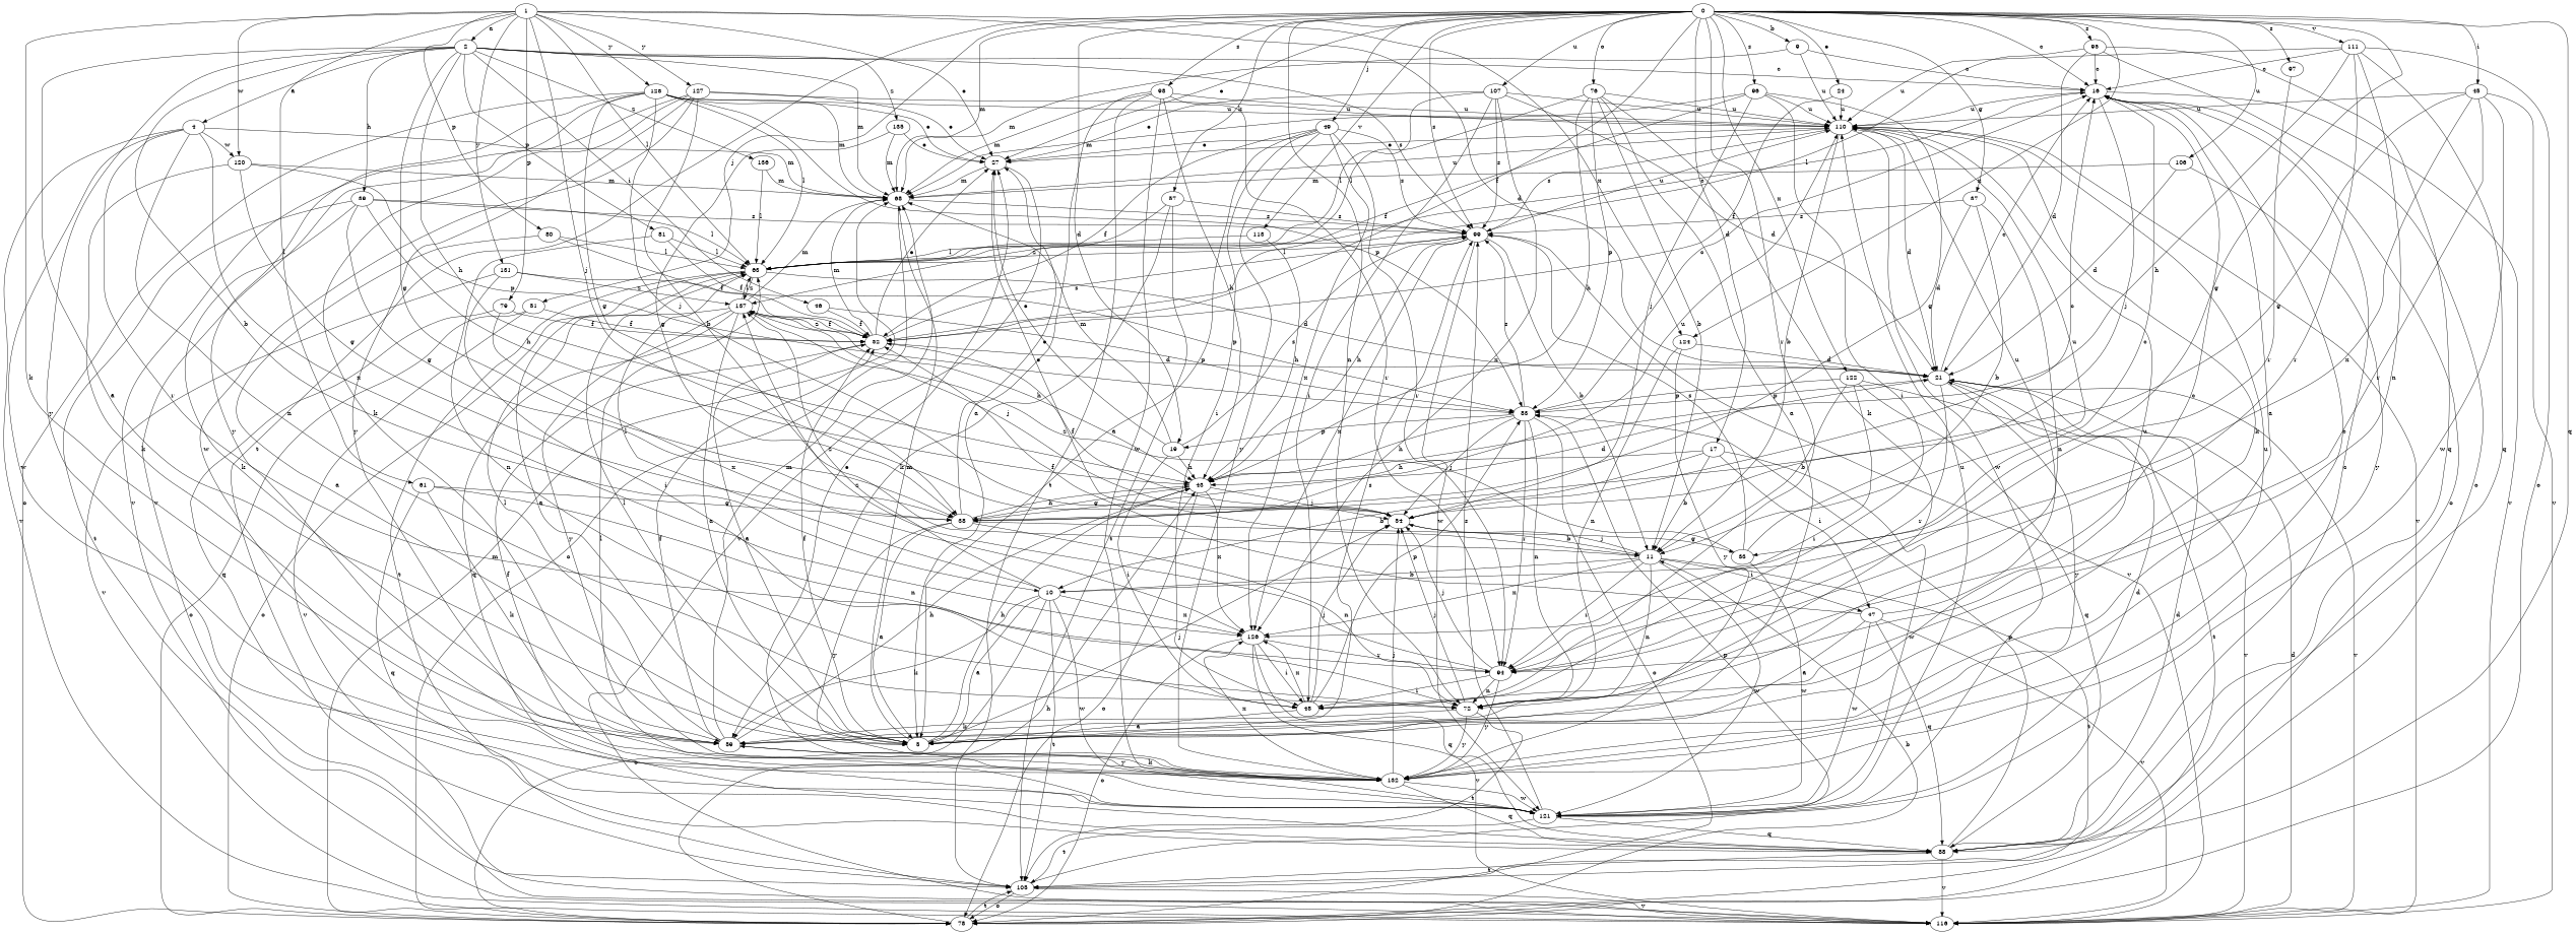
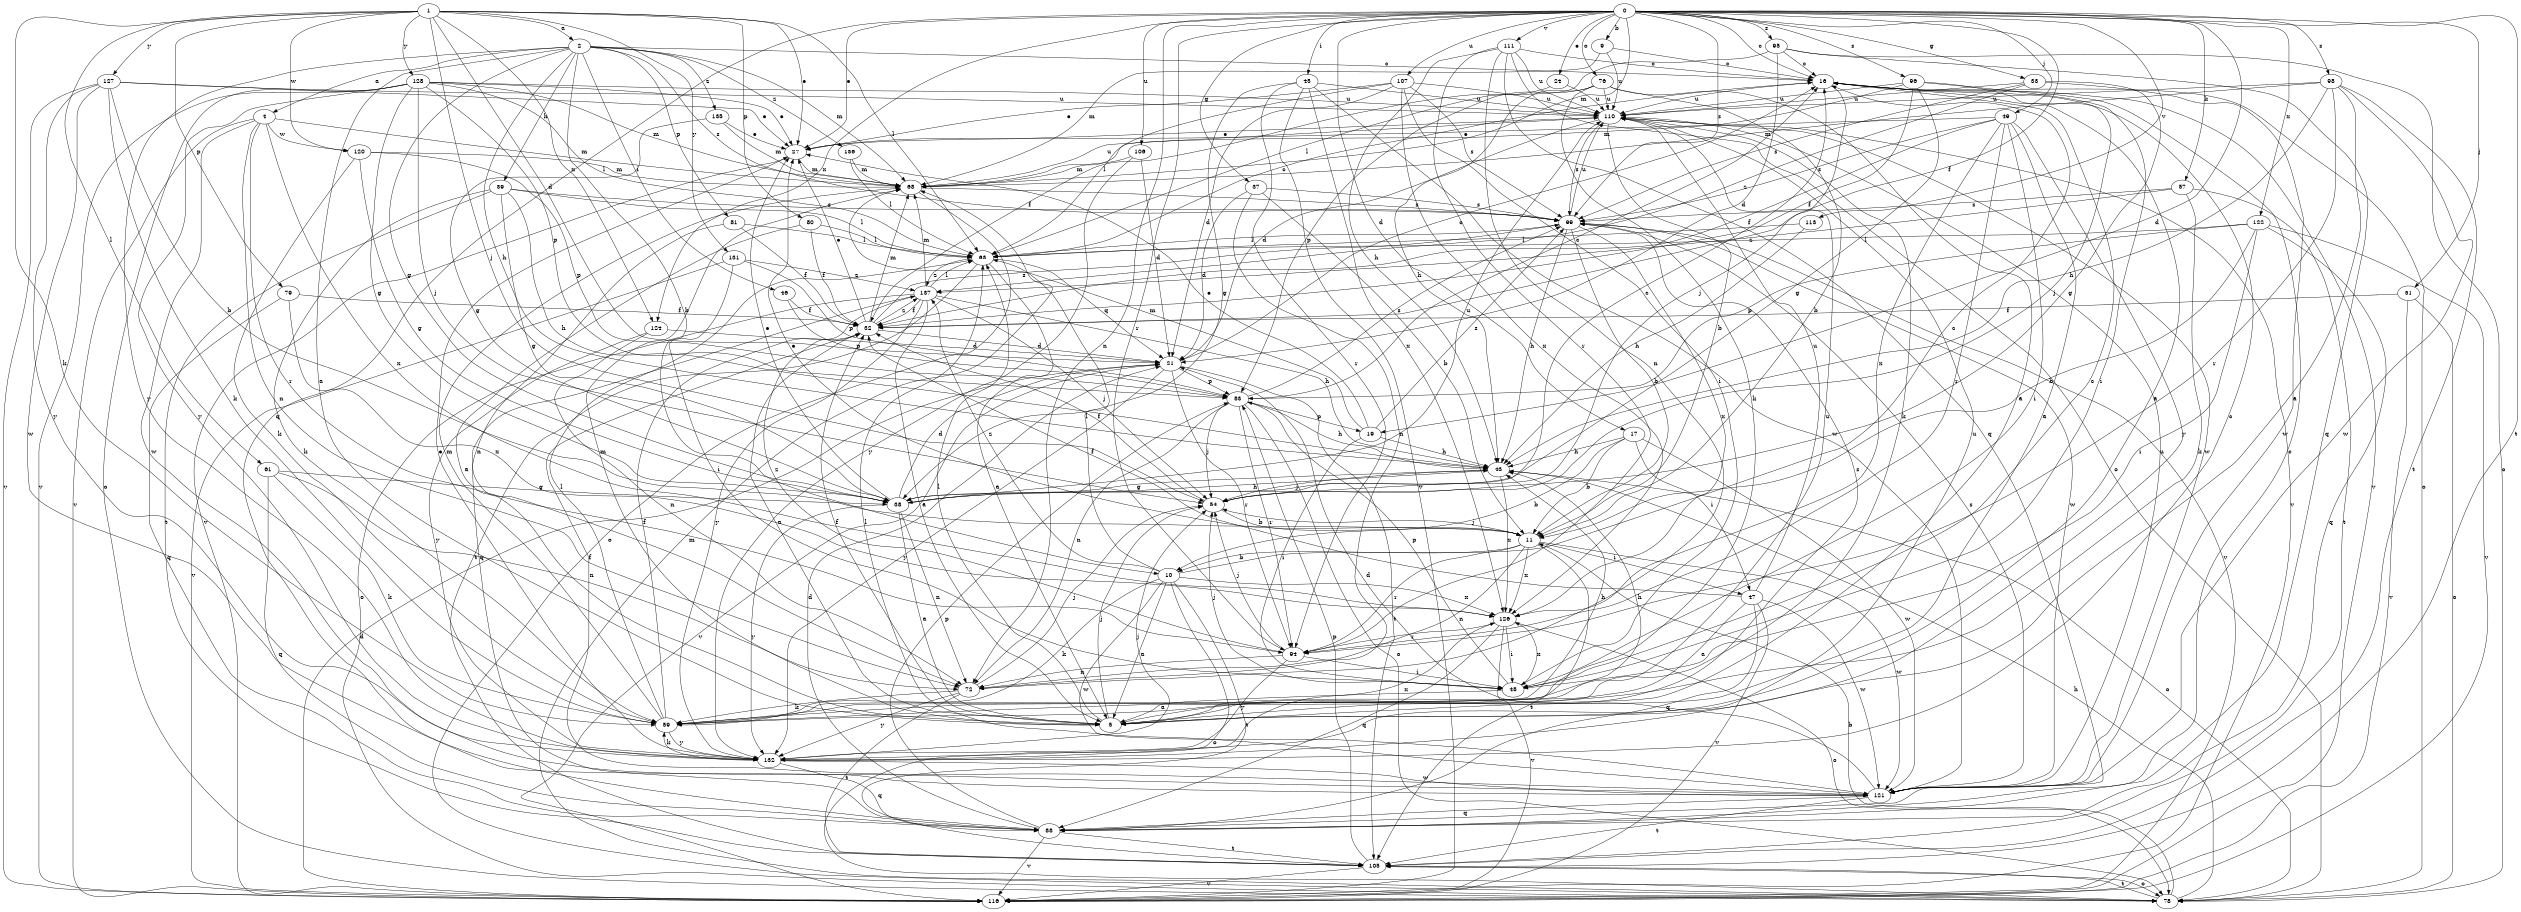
  strict digraph {
    0
    9
    16
    17
    19
    24
    27
    32
    33
    37
    45
    49
    51
    57
    68
    72
    76
    88
    94
    95
    96
-   97
    98
    99
    105
    106
    107
    111
    113
    122
    124
    110
    54
    5
    116
    78
    10
    43
    121
    11
    47
    48
    21
    137
    38
    126
    132
    59
    83
    63
    1
    2
    61
    79
    80
    120
    127
    128
    131
    4
    39
    46
    81
    135
    136
    0 -> 9 [label=b]
    0 -> 16 [label=c]
    0 -> 17 [label=d]
    0 -> 19 [label=d]
    0 -> 24 [label=e]
    0 -> 27 [label=e]
    0 -> 32 [label=f]
    0 -> 33 [label=g]
    0 -> 37 [label=g]
    0 -> 45 [label=i]
    0 -> 49 [label=j]
    0 -> 51 [label=j]
    0 -> 57 [label=k]
    0 -> 68 [label=m]
    0 -> 72 [label=n]
    0 -> 76 [label=o]
    0 -> 88 [label=q]
    0 -> 94 [label=r]
    0 -> 95 [label=s]
    0 -> 96 [label=s]
-   0 -> 97 [label=s]
    0 -> 98 [label=s]
    0 -> 99 [label=s]
    0 -> 105 [label=t]
    0 -> 106 [label=u]
    0 -> 107 [label=u]
    0 -> 111 [label=v]
    0 -> 113 [label=v]
    0 -> 122 [label=x]
    0 -> 124 [label=x]
    9 -> 16 [label=c]
    9 -> 68 [label=m]
    9 -> 110 [label=u]
    16 -> 110 [label=u]
    16 -> 54 [label=j]
    16 -> 5 [label=a]
    16 -> 116 [label=v]
    16 -> 78 [label=o]
    17 -> 10 [label=b]
    17 -> 43 [label=h]
    17 -> 121 [label=w]
    17 -> 11 [label=b]
    17 -> 47 [label=i]
    19 -> 27 [label=e]
    19 -> 68 [label=m]
    19 -> 99 [label=s]
    19 -> 43 [label=h]
    19 -> 48 [label=i]
    24 -> 32 [label=f]
    24 -> 110 [label=u]
    27 -> 68 [label=m]
    27 -> 116 [label=v]
    32 -> 27 [label=e]
    32 -> 68 [label=m]
    32 -> 99 [label=s]
    32 -> 5 [label=a]
    32 -> 21 [label=d]
    32 -> 137 [label=z]
    33 -> 99 [label=s]
    33 -> 110 [label=u]
    33 -> 121 [label=w]
    33 -> 137 [label=z]
-   38 -> 33 [label=g]
+   33 -> 38 [label=g]
    37 -> 72 [label=n]
    37 -> 99 [label=s]
    37 -> 11 [label=b]
    37 -> 21 [label=d]
    45 -> 94 [label=r]
    45 -> 110 [label=u]
    45 -> 116 [label=v]
    45 -> 121 [label=w]
    45 -> 38 [label=g]
    45 -> 126 [label=x]
    49 -> 27 [label=e]
    49 -> 32 [label=f]
    49 -> 94 [label=r]
    49 -> 99 [label=s]
    49 -> 5 [label=a]
    49 -> 48 [label=i]
    49 -> 126 [label=x]
    49 -> 132 [label=y]
    51 -> 32 [label=f]
    51 -> 116 [label=v]
    51 -> 78 [label=o]
    57 -> 99 [label=s]
    57 -> 105 [label=t]
    57 -> 137 [label=z]
    57 -> 59 [label=k]
    68 -> 99 [label=s]
    68 -> 110 [label=u]
    68 -> 78 [label=o]
    72 -> 105 [label=t]
    72 -> 54 [label=j]
    72 -> 132 [label=y]
    72 -> 59 [label=k]
    76 -> 110 [label=u]
    76 -> 5 [label=a]
    76 -> 43 [label=h]
    76 -> 11 [label=b]
    76 -> 59 [label=k]
    76 -> 83 [label=p]
    88 -> 16 [label=c]
    88 -> 105 [label=t]
    88 -> 116 [label=v]
    88 -> 21 [label=d]
    88 -> 83 [label=p]
    94 -> 72 [label=n]
    94 -> 54 [label=j]
    94 -> 48 [label=i]
    94 -> 137 [label=z]
    94 -> 132 [label=y]
    95 -> 16 [label=c]
    95 -> 88 [label=q]
    95 -> 78 [label=o]
    95 -> 21 [label=d]
    95 -> 63 [label=l]
    96 -> 32 [label=f]
    96 -> 68 [label=m]
    96 -> 110 [label=u]
    96 -> 54 [label=j]
    96 -> 48 [label=i]
    96 -> 38 [label=g]
-   97 -> 94 [label=r]
    98 -> 68 [label=m]
    98 -> 94 [label=r]
    98 -> 105 [label=t]
    98 -> 110 [label=u]
    98 -> 5 [label=a]
    98 -> 43 [label=h]
    98 -> 121 [label=w]
    99 -> 110 [label=u]
    99 -> 116 [label=v]
    99 -> 43 [label=h]
    99 -> 121 [label=w]
    99 -> 11 [label=b]
    99 -> 126 [label=x]
    99 -> 63 [label=l]
    105 -> 116 [label=v]
    105 -> 78 [label=o]
    105 -> 83 [label=p]
    106 -> 68 [label=m]
    106 -> 21 [label=d]
    106 -> 132 [label=y]
    107 -> 27 [label=e]
    107 -> 99 [label=s]
    107 -> 110 [label=u]
    107 -> 48 [label=i]
    107 -> 21 [label=d]
    107 -> 126 [label=x]
    107 -> 63 [label=l]
    111 -> 16 [label=c]
    111 -> 72 [label=n]
    111 -> 88 [label=q]
    111 -> 94 [label=r]
    111 -> 110 [label=u]
    111 -> 78 [label=o]
    111 -> 43 [label=h]
    113 -> 43 [label=h]
    113 -> 63 [label=l]
    122 -> 88 [label=q]
    122 -> 116 [label=v]
    122 -> 11 [label=b]
    122 -> 48 [label=i]
    122 -> 83 [label=p]
-   76 -> 63 [label=l]
+   122 -> 63 [label=l]
    124 -> 72 [label=n]
    124 -> 21 [label=d]
    124 -> 132 [label=y]
    110 -> 27 [label=e]
    110 -> 99 [label=s]
    110 -> 116 [label=v]
    110 -> 121 [label=w]
    110 -> 11 [label=b]
    110 -> 21 [label=d]
    110 -> 59 [label=k]
    54 -> 16 [label=c]
    54 -> 32 [label=f]
    54 -> 11 [label=b]
    5 -> 32 [label=f]
    5 -> 68 [label=m]
    5 -> 99 [label=s]
    5 -> 54 [label=j]
    5 -> 43 [label=h]
    5 -> 63 [label=l]
    116 -> 21 [label=d]
    78 -> 68 [label=m]
    78 -> 105 [label=t]
    78 -> 43 [label=h]
    78 -> 11 [label=b]
    10 -> 16 [label=c]
    10 -> 105 [label=t]
    10 -> 5 [label=a]
    10 -> 78 [label=o]
    10 -> 121 [label=w]
    10 -> 137 [label=z]
    10 -> 126 [label=x]
    10 -> 59 [label=k]
    10 -> 63 [label=l]
    43 -> 54 [label=j]
    43 -> 78 [label=o]
    43 -> 38 [label=g]
    43 -> 126 [label=x]
    121 -> 32 [label=f]
    121 -> 88 [label=q]
    121 -> 99 [label=s]
    121 -> 105 [label=t]
    121 -> 110 [label=u]
    121 -> 21 [label=d]
    121 -> 63 [label=l]
    11 -> 27 [label=e]
    11 -> 72 [label=n]
    11 -> 94 [label=r]
    11 -> 105 [label=t]
    11 -> 54 [label=j]
    11 -> 10 [label=b]
    11 -> 121 [label=w]
    11 -> 47 [label=i]
    11 -> 126 [label=x]
    47 -> 32 [label=f]
    47 -> 88 [label=q]
    47 -> 110 [label=u]
    47 -> 5 [label=a]
    47 -> 116 [label=v]
    47 -> 121 [label=w]
    48 -> 16 [label=c]
    48 -> 54 [label=j]
    48 -> 5 [label=a]
    48 -> 126 [label=x]
    48 -> 83 [label=p]
    21 -> 16 [label=c]
    21 -> 94 [label=r]
    21 -> 105 [label=t]
    21 -> 116 [label=v]
    21 -> 132 [label=y]
    21 -> 83 [label=p]
    137 -> 32 [label=f]
    137 -> 68 [label=m]
    137 -> 88 [label=q]
    137 -> 54 [label=j]
    137 -> 5 [label=a]
    137 -> 78 [label=o]
    137 -> 43 [label=h]
    137 -> 132 [label=y]
    137 -> 63 [label=l]
    38 -> 27 [label=e]
    38 -> 72 [label=n]
    38 -> 110 [label=u]
    38 -> 5 [label=a]
    38 -> 43 [label=h]
    38 -> 21 [label=d]
    38 -> 132 [label=y]
    126 -> 88 [label=q]
    126 -> 94 [label=r]
    126 -> 116 [label=v]
    126 -> 78 [label=o]
    126 -> 48 [label=i]
    132 -> 16 [label=c]
    132 -> 27 [label=e]
    132 -> 88 [label=q]
    132 -> 110 [label=u]
    132 -> 54 [label=j]
    132 -> 121 [label=w]
    132 -> 126 [label=x]
    132 -> 59 [label=k]
    59 -> 32 [label=f]
    59 -> 68 [label=m]
    59 -> 110 [label=u]
    59 -> 43 [label=h]
    59 -> 132 [label=y]
    59 -> 63 [label=l]
    83 -> 16 [label=c]
    83 -> 19 [label=p]
    83 -> 72 [label=n]
    83 -> 94 [label=r]
    83 -> 99 [label=s]
    83 -> 54 [label=j]
    83 -> 78 [label=o]
    83 -> 43 [label=h]
    63 -> 16 [label=c]
    63 -> 105 [label=t]
    63 -> 5 [label=a]
-   63 -> 21 [label=d]
+   63 -> 21 [label=q]
    63 -> 137 [label=z]
    1 -> 27 [label=e]
    1 -> 124 [label=x]
    1 -> 54 [label=j]
    1 -> 21 [label=d]
    1 -> 59 [label=k]
    1 -> 63 [label=l]
    1 -> 2 [label=a]
    1 -> 61 [label=l]
    1 -> 79 [label=p]
    1 -> 80 [label=p]
    1 -> 120 [label=w]
    1 -> 127 [label=y]
    1 -> 128 [label=y]
    1 -> 131 [label=y]
    2 -> 16 [label=c]
    2 -> 68 [label=m]
    2 -> 99 [label=s]
    2 -> 5 [label=a]
    2 -> 10 [label=b]
    2 -> 43 [label=h]
    2 -> 38 [label=g]
    2 -> 132 [label=y]
    2 -> 4 [label=a]
    2 -> 39 [label=h]
    2 -> 46 [label=i]
    2 -> 81 [label=p]
    2 -> 135 [label=z]
    2 -> 136 [label=z]
    61 -> 72 [label=n]
    61 -> 88 [label=q]
    61 -> 38 [label=g]
    61 -> 59 [label=k]
    79 -> 32 [label=f]
    79 -> 88 [label=q]
    79 -> 126 [label=x]
    80 -> 32 [label=f]
    80 -> 5 [label=a]
    80 -> 63 [label=l]
    120 -> 68 [label=m]
    120 -> 38 [label=g]
    120 -> 59 [label=k]
    120 -> 83 [label=p]
    127 -> 27 [label=e]
    127 -> 110 [label=u]
    127 -> 116 [label=v]
    127 -> 121 [label=w]
    127 -> 11 [label=b]
    127 -> 132 [label=y]
    127 -> 59 [label=k]
    128 -> 27 [label=e]
    128 -> 68 [label=m]
    128 -> 110 [label=u]
    128 -> 54 [label=j]
    128 -> 116 [label=v]
    128 -> 78 [label=o]
    128 -> 38 [label=g]
    128 -> 132 [label=y]
    128 -> 83 [label=p]
    128 -> 63 [label=l]
    131 -> 116 [label=v]
    131 -> 48 [label=i]
    131 -> 137 [label=z]
    131 -> 83 [label=p]
    4 -> 68 [label=m]
    4 -> 72 [label=n]
    4 -> 94 [label=r]
    4 -> 116 [label=v]
    4 -> 121 [label=w]
    4 -> 126 [label=x]
    4 -> 120 [label=w]
    39 -> 99 [label=s]
    39 -> 105 [label=t]
    39 -> 43 [label=h]
    39 -> 38 [label=g]
    39 -> 59 [label=k]
    39 -> 63 [label=l]
    46 -> 32 [label=f]
    46 -> 83 [label=p]
    81 -> 32 [label=f]
    81 -> 72 [label=n]
    81 -> 63 [label=l]
    135 -> 27 [label=e]
    135 -> 68 [label=m]
    135 -> 38 [label=g]
    136 -> 68 [label=m]
    136 -> 63 [label=l]
  }
